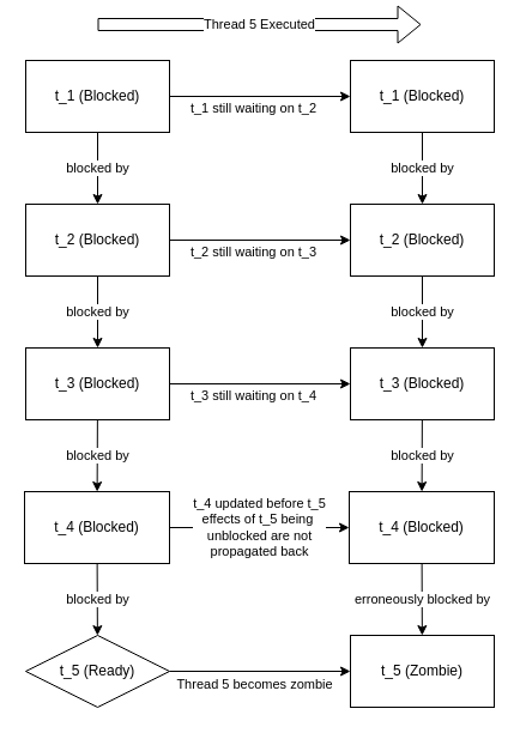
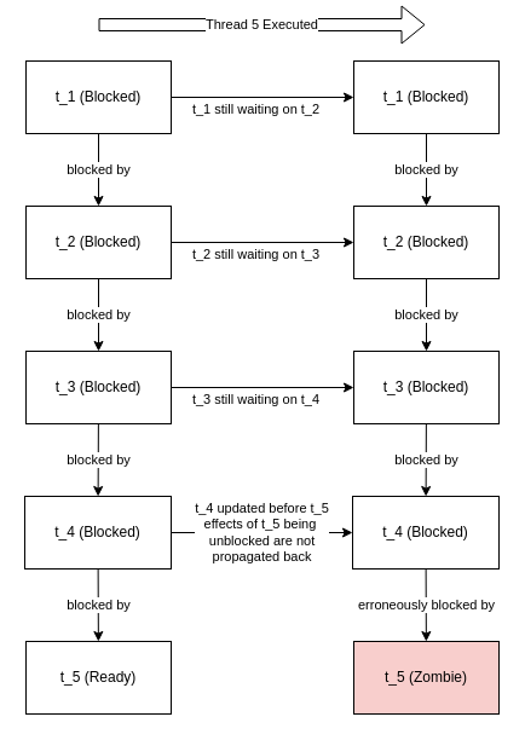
  <mxCell id="0" />
  <mxCell id="1" parent="0" />
  <mxCell id="2" value="blocked by" style="edgeStyle=none;html=1;" edge="1" parent="1" source="4" target="7"><mxGeometry relative="1" as="geometry" /></mxCell>
  <mxCell id="3" value="t_1 still waiting on t_2" style="edgeStyle=none;html=1;" edge="1" parent="1" source="4" target="18"><mxGeometry x="-0.073" y="-10" relative="1" as="geometry"><mxPoint as="offset" /></mxGeometry></mxCell>
  <mxCell id="4" value="&lt;font&gt;t_1 (Blocked)&lt;/font&gt;" style="rounded=0;whiteSpace=wrap;html=1;" vertex="1" parent="1"><mxGeometry x="21" y="50" width="120" height="60" as="geometry" /></mxCell>
  <mxCell id="5" value="blocked by" style="edgeStyle=none;html=1;" edge="1" parent="1" source="7" target="10"><mxGeometry relative="1" as="geometry" /></mxCell>
  <mxCell id="6" value="t_2 still waiting on t_3" style="edgeStyle=none;html=1;" edge="1" parent="1" source="7" target="20"><mxGeometry x="-0.073" y="-10" relative="1" as="geometry"><mxPoint as="offset" /></mxGeometry></mxCell>
  <mxCell id="7" value="t_2 (Blocked)" style="rounded=0;whiteSpace=wrap;html=1;" vertex="1" parent="1"><mxGeometry x="21" y="170" width="120" height="60" as="geometry" /></mxCell>
  <mxCell id="8" value="blocked by" style="edgeStyle=none;html=1;" edge="1" parent="1" source="10" target="13"><mxGeometry relative="1" as="geometry" /></mxCell>
  <mxCell id="9" value="t_3 still waiting on t_4" style="edgeStyle=none;html=1;" edge="1" parent="1" source="10" target="22"><mxGeometry x="-0.073" y="-10" relative="1" as="geometry"><mxPoint as="offset" /></mxGeometry></mxCell>
  <mxCell id="10" value="t_3 (Blocked)" style="rounded=0;whiteSpace=wrap;html=1;" vertex="1" parent="1"><mxGeometry x="21" y="290" width="120" height="60" as="geometry" /></mxCell>
  <mxCell id="11" value="blocked by" style="edgeStyle=none;html=1;" edge="1" parent="1" source="13" target="16"><mxGeometry relative="1" as="geometry" /></mxCell>
  <mxCell id="12" value="t_4 updated before t_5&lt;br&gt;effects of t_5 being&amp;nbsp;&lt;br&gt;unblocked are not&lt;br&gt;propagated back" style="edgeStyle=none;html=1;" edge="1" parent="1" source="13" target="24"><mxGeometry relative="1" as="geometry" /></mxCell>
  <mxCell id="13" value="t_4 (Blocked)" style="rounded=0;whiteSpace=wrap;html=1;" vertex="1" parent="1"><mxGeometry x="20" y="410" width="121" height="60" as="geometry" /></mxCell>
- <mxCell id="14" style="edgeStyle=none;html=1;" edge="1" parent="1" source="16" target="25"><mxGeometry relative="1" as="geometry" /></mxCell>
- <mxCell id="15" value="Thread 5 becomes zombie" style="edgeLabel;html=1;align=center;verticalAlign=middle;resizable=0;points=[];" vertex="1" connectable="0" parent="14"><mxGeometry x="-0.305" y="-2" relative="1" as="geometry"><mxPoint x="18" y="8" as="offset" /></mxGeometry></mxCell>
- <mxCell id="16" value="t_5 (Ready)" style="rhombus;whiteSpace=wrap;html=1;" vertex="1" parent="1"><mxGeometry x="21" y="530" width="120" height="60" as="geometry" /></mxCell>
+ <mxCell id="16" value="t_5 (Ready)" style="rounded=0;whiteSpace=wrap;html=1;" vertex="1" parent="1"><mxGeometry x="21" y="530" width="120" height="60" as="geometry" /></mxCell>
  <mxCell id="17" value="blocked by" style="edgeStyle=none;html=1;" edge="1" parent="1" source="18" target="20"><mxGeometry relative="1" as="geometry" /></mxCell>
  <mxCell id="18" value="&lt;font&gt;t_1 (Blocked)&lt;/font&gt;" style="rounded=0;whiteSpace=wrap;html=1;" vertex="1" parent="1"><mxGeometry x="292" y="50" width="120" height="60" as="geometry" /></mxCell>
  <mxCell id="19" value="blocked by" style="edgeStyle=none;html=1;" edge="1" parent="1" source="20" target="22"><mxGeometry relative="1" as="geometry" /></mxCell>
  <mxCell id="20" value="t_2 (Blocked)" style="rounded=0;whiteSpace=wrap;html=1;" vertex="1" parent="1"><mxGeometry x="292" y="170" width="120" height="60" as="geometry" /></mxCell>
  <mxCell id="21" value="blocked by" style="edgeStyle=none;html=1;" edge="1" parent="1" source="22" target="24"><mxGeometry relative="1" as="geometry" /></mxCell>
  <mxCell id="22" value="t_3 (Blocked)" style="rounded=0;whiteSpace=wrap;html=1;" vertex="1" parent="1"><mxGeometry x="292" y="290" width="120" height="60" as="geometry" /></mxCell>
  <mxCell id="23" value="erroneously blocked by" style="edgeStyle=none;html=1;" edge="1" parent="1" source="24" target="25"><mxGeometry relative="1" as="geometry" /></mxCell>
  <mxCell id="24" value="t_4 (Blocked)" style="rounded=0;whiteSpace=wrap;html=1;" vertex="1" parent="1"><mxGeometry x="291" y="410" width="121" height="60" as="geometry" /></mxCell>
- <mxCell id="25" value="t_5 (Zombie)" style="rounded=0;whiteSpace=wrap;html=1;" vertex="1" parent="1"><mxGeometry x="292" y="530" width="120" height="60" as="geometry" /></mxCell>
+ <mxCell id="25" value="t_5 (Zombie)" style="rounded=0;whiteSpace=wrap;html=1;fillColor=#f8cecc;" vertex="1" parent="1"><mxGeometry x="292" y="530" width="120" height="60" as="geometry" /></mxCell>
  <mxCell id="26" value="Thread 5 Executed" style="shape=flexArrow;endArrow=classic;html=1;" edge="1" parent="1"><mxGeometry width="50" height="50" relative="1" as="geometry"><mxPoint x="81" y="20" as="sourcePoint" /><mxPoint x="351" y="20" as="targetPoint" /></mxGeometry></mxCell>
